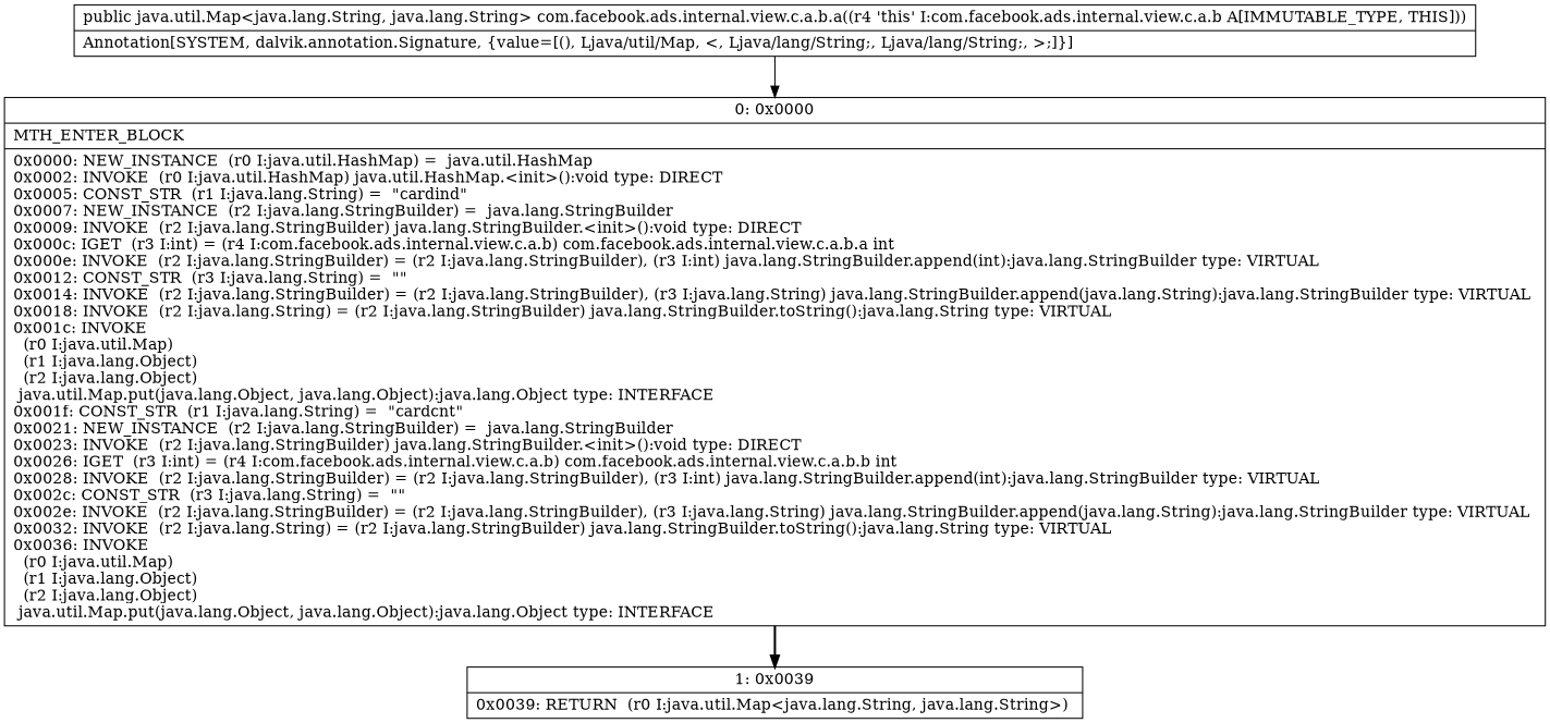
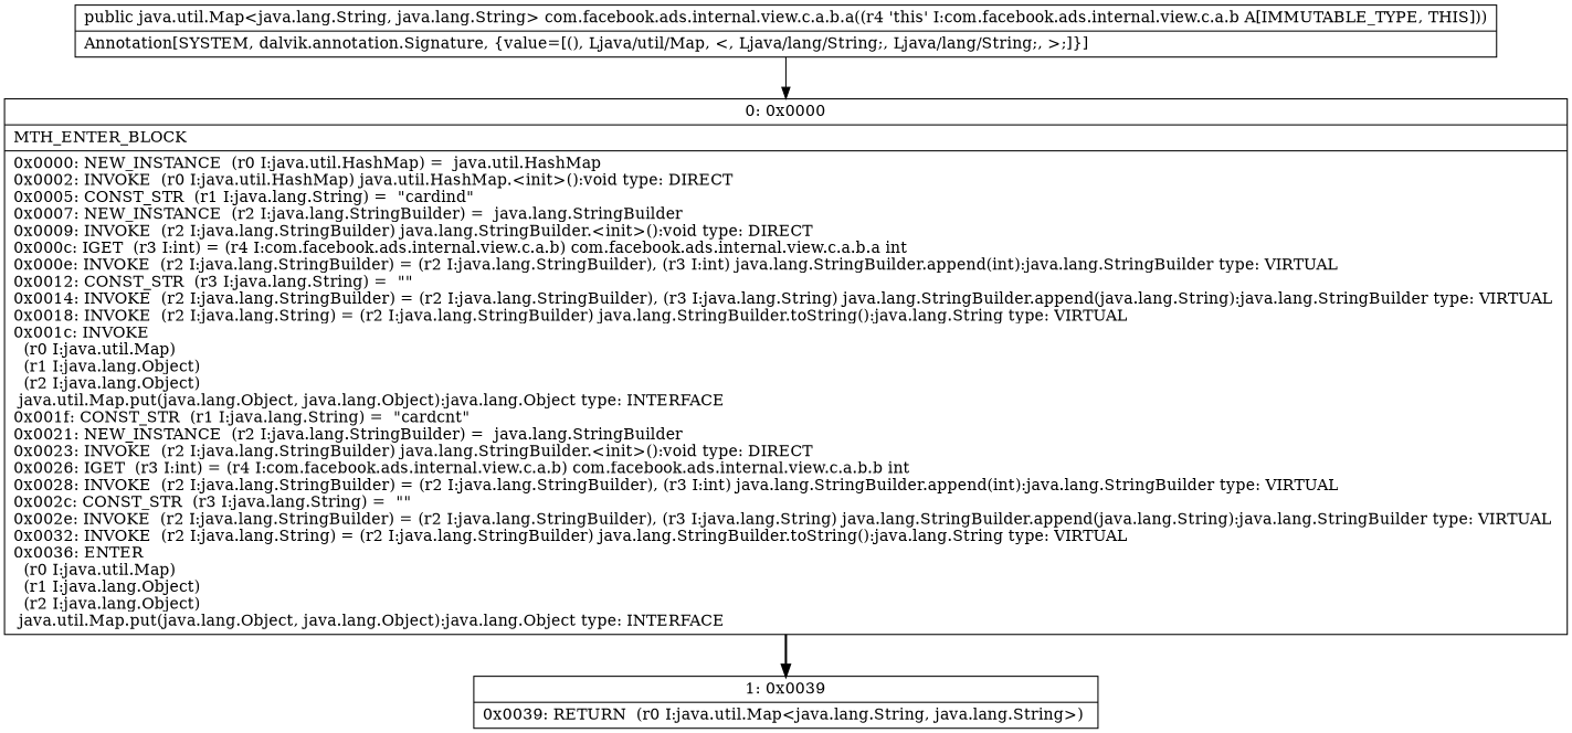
  digraph {
    node [shape=record]
-   n1 [label="{0\:\ 0x0000|MTH_ENTER_BLOCK\l|0x0000: NEW_INSTANCE  (r0 I:java.util.HashMap) =  java.util.HashMap \l0x0002: INVOKE  (r0 I:java.util.HashMap) java.util.HashMap.\<init\>():void type: DIRECT \l0x0005: CONST_STR  (r1 I:java.lang.String) =  \"cardind\" \l0x0007: NEW_INSTANCE  (r2 I:java.lang.StringBuilder) =  java.lang.StringBuilder \l0x0009: INVOKE  (r2 I:java.lang.StringBuilder) java.lang.StringBuilder.\<init\>():void type: DIRECT \l0x000c: IGET  (r3 I:int) = (r4 I:com.facebook.ads.internal.view.c.a.b) com.facebook.ads.internal.view.c.a.b.a int \l0x000e: INVOKE  (r2 I:java.lang.StringBuilder) = (r2 I:java.lang.StringBuilder), (r3 I:int) java.lang.StringBuilder.append(int):java.lang.StringBuilder type: VIRTUAL \l0x0012: CONST_STR  (r3 I:java.lang.String) =  \"\" \l0x0014: INVOKE  (r2 I:java.lang.StringBuilder) = (r2 I:java.lang.StringBuilder), (r3 I:java.lang.String) java.lang.StringBuilder.append(java.lang.String):java.lang.StringBuilder type: VIRTUAL \l0x0018: INVOKE  (r2 I:java.lang.String) = (r2 I:java.lang.StringBuilder) java.lang.StringBuilder.toString():java.lang.String type: VIRTUAL \l0x001c: INVOKE  \l  (r0 I:java.util.Map)\l  (r1 I:java.lang.Object)\l  (r2 I:java.lang.Object)\l java.util.Map.put(java.lang.Object, java.lang.Object):java.lang.Object type: INTERFACE \l0x001f: CONST_STR  (r1 I:java.lang.String) =  \"cardcnt\" \l0x0021: NEW_INSTANCE  (r2 I:java.lang.StringBuilder) =  java.lang.StringBuilder \l0x0023: INVOKE  (r2 I:java.lang.StringBuilder) java.lang.StringBuilder.\<init\>():void type: DIRECT \l0x0026: IGET  (r3 I:int) = (r4 I:com.facebook.ads.internal.view.c.a.b) com.facebook.ads.internal.view.c.a.b.b int \l0x0028: INVOKE  (r2 I:java.lang.StringBuilder) = (r2 I:java.lang.StringBuilder), (r3 I:int) java.lang.StringBuilder.append(int):java.lang.StringBuilder type: VIRTUAL \l0x002c: CONST_STR  (r3 I:java.lang.String) =  \"\" \l0x002e: INVOKE  (r2 I:java.lang.StringBuilder) = (r2 I:java.lang.StringBuilder), (r3 I:java.lang.String) java.lang.StringBuilder.append(java.lang.String):java.lang.StringBuilder type: VIRTUAL \l0x0032: INVOKE  (r2 I:java.lang.String) = (r2 I:java.lang.StringBuilder) java.lang.StringBuilder.toString():java.lang.String type: VIRTUAL \l0x0036: INVOKE  \l  (r0 I:java.util.Map)\l  (r1 I:java.lang.Object)\l  (r2 I:java.lang.Object)\l java.util.Map.put(java.lang.Object, java.lang.Object):java.lang.Object type: INTERFACE \l}"]
+   n1 [label="{0\:\ 0x0000|MTH_ENTER_BLOCK\l|0x0000: NEW_INSTANCE  (r0 I:java.util.HashMap) =  java.util.HashMap \l0x0002: INVOKE  (r0 I:java.util.HashMap) java.util.HashMap.\<init\>():void type: DIRECT \l0x0005: CONST_STR  (r1 I:java.lang.String) =  \"cardind\" \l0x0007: NEW_INSTANCE  (r2 I:java.lang.StringBuilder) =  java.lang.StringBuilder \l0x0009: INVOKE  (r2 I:java.lang.StringBuilder) java.lang.StringBuilder.\<init\>():void type: DIRECT \l0x000c: IGET  (r3 I:int) = (r4 I:com.facebook.ads.internal.view.c.a.b) com.facebook.ads.internal.view.c.a.b.a int \l0x000e: INVOKE  (r2 I:java.lang.StringBuilder) = (r2 I:java.lang.StringBuilder), (r3 I:int) java.lang.StringBuilder.append(int):java.lang.StringBuilder type: VIRTUAL \l0x0012: CONST_STR  (r3 I:java.lang.String) =  \"\" \l0x0014: INVOKE  (r2 I:java.lang.StringBuilder) = (r2 I:java.lang.StringBuilder), (r3 I:java.lang.String) java.lang.StringBuilder.append(java.lang.String):java.lang.StringBuilder type: VIRTUAL \l0x0018: INVOKE  (r2 I:java.lang.String) = (r2 I:java.lang.StringBuilder) java.lang.StringBuilder.toString():java.lang.String type: VIRTUAL \l0x001c: INVOKE  \l  (r0 I:java.util.Map)\l  (r1 I:java.lang.Object)\l  (r2 I:java.lang.Object)\l java.util.Map.put(java.lang.Object, java.lang.Object):java.lang.Object type: INTERFACE \l0x001f: CONST_STR  (r1 I:java.lang.String) =  \"cardcnt\" \l0x0021: NEW_INSTANCE  (r2 I:java.lang.StringBuilder) =  java.lang.StringBuilder \l0x0023: INVOKE  (r2 I:java.lang.StringBuilder) java.lang.StringBuilder.\<init\>():void type: DIRECT \l0x0026: IGET  (r3 I:int) = (r4 I:com.facebook.ads.internal.view.c.a.b) com.facebook.ads.internal.view.c.a.b.b int \l0x0028: INVOKE  (r2 I:java.lang.StringBuilder) = (r2 I:java.lang.StringBuilder), (r3 I:int) java.lang.StringBuilder.append(int):java.lang.StringBuilder type: VIRTUAL \l0x002c: CONST_STR  (r3 I:java.lang.String) =  \"\" \l0x002e: INVOKE  (r2 I:java.lang.StringBuilder) = (r2 I:java.lang.StringBuilder), (r3 I:java.lang.String) java.lang.StringBuilder.append(java.lang.String):java.lang.StringBuilder type: VIRTUAL \l0x0032: INVOKE  (r2 I:java.lang.String) = (r2 I:java.lang.StringBuilder) java.lang.StringBuilder.toString():java.lang.String type: VIRTUAL \l0x0036: ENTER  \l  (r0 I:java.util.Map)\l  (r1 I:java.lang.Object)\l  (r2 I:java.lang.Object)\l java.util.Map.put(java.lang.Object, java.lang.Object):java.lang.Object type: INTERFACE \l}"]
    n2 [label="{1\:\ 0x0039|0x0039: RETURN  (r0 I:java.util.Map\<java.lang.String, java.lang.String\>) \l}"]
    n3 [label="{public java.util.Map\<java.lang.String, java.lang.String\> com.facebook.ads.internal.view.c.a.b.a((r4 'this' I:com.facebook.ads.internal.view.c.a.b A[IMMUTABLE_TYPE, THIS]))  | Annotation[SYSTEM, dalvik.annotation.Signature, \{value=[(), Ljava\/util\/Map, \<, Ljava\/lang\/String;, Ljava\/lang\/String;, \>;]\}]\l}"]
    n1 -> n2 [style=bold]
    n3 -> n1 [style=solid]
  }
